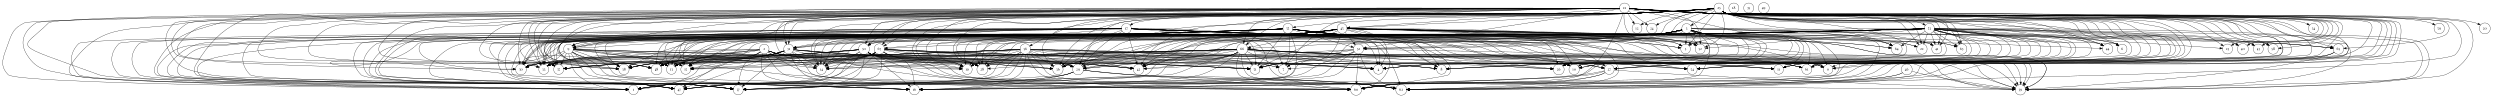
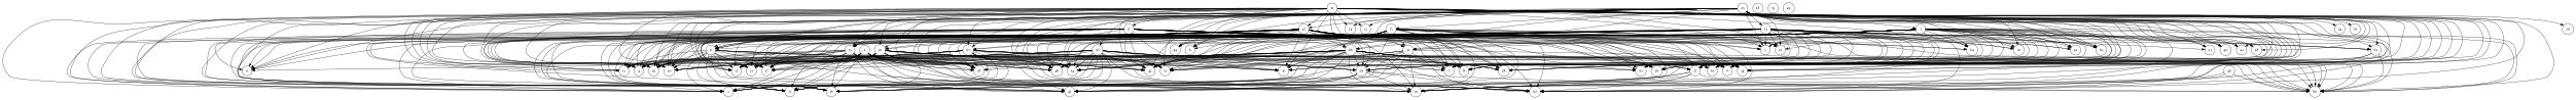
  digraph {
    fontname="Playfair Display"
    splines=true
    node [fontname="Playfair Display" shape=circle]
    edge [fontname="Playfair Display"]
    n1 [label=0]
    n2 [label=1]
    n3 [label=2]
    n4 [label=4]
    n5 [label=13]
    n6 [label=14]
    n7 [label=15]
    n8 [label=16]
    n9 [label=19]
    n10 [label=29]
    n11 [label=30]
    n12 [label=33]
    n13 [label=36]
    n14 [label=37]
    n15 [label=38]
    n16 [label=39]
    n17 [label=42]
    n18 [label=47]
    n19 [label=48]
    n20 [label=51]
    n21 [label=57]
    n22 [label=60]
    n23 [label=62]
    n24 [label=3]
    n25 [label=5]
    n26 [label=7]
    n27 [label=8]
    n28 [label=9]
    n29 [label=10]
    n30 [label=11]
    n31 [label=22]
    n32 [label=26]
    n33 [label=27]
    n34 [label=28]
    n35 [label=31]
    n36 [label=32]
    n37 [label=41]
    n38 [label=52]
    n39 [label=54]
    n40 [label=61]
    n41 [label=63]
    n42 [label=64]
    n43 [label=65]
    n44 [label=6]
    n45 [label=12]
    n46 [label=17]
    n47 [label=18]
    n48 [label=20]
    n49 [label=21]
    n50 [label=23]
    n51 [label=24]
    n52 [label=40]
    n53 [label=43]
    n54 [label=44]
    n55 [label=45]
    n56 [label=50]
    n57 [label=58]
    n58 [label=66]
    n59 [label=67]
    n60 [label=25]
    n61 [label=34]
    n62 [label=53]
    n63 [label=55]
    n64 [label=56]
    n65 [label=59]
    n66 [label=35]
    n67 [label=46]
    n68 [label=49]
    n3 -> n2
    n3 -> n4
    n3 -> n5
    n3 -> n6
    n3 -> n7
    n3 -> n8
    n3 -> n9
    n3 -> n10
    n3 -> n11
    n3 -> n12
    n3 -> n13
    n3 -> n14
    n3 -> n15
    n3 -> n16
    n3 -> n17
    n3 -> n18
    n3 -> n19
    n3 -> n20
    n3 -> n21
    n3 -> n22
    n3 -> n23
    n10 -> n2
    n10 -> n8
    n10 -> n16
    n10 -> n18
    n10 -> n21
    n10 -> n22
    n10 -> n23
    n24 -> n1
    n24 -> n2
    n24 -> n4
    n24 -> n5
    n24 -> n6
    n24 -> n7
    n24 -> n8
    n24 -> n9
    n24 -> n10
    n24 -> n11
    n24 -> n12
    n24 -> n13
    n24 -> n14
    n24 -> n15
    n24 -> n16
    n24 -> n17
    n24 -> n18
    n24 -> n19
    n24 -> n20
    n24 -> n21
    n24 -> n22
    n24 -> n23
    n24 -> n25
    n24 -> n26
    n24 -> n27
    n24 -> n28
    n24 -> n29
    n24 -> n30
    n24 -> n31
    n24 -> n32
    n24 -> n33
    n24 -> n34
    n24 -> n35
    n24 -> n36
    n24 -> n37
    n24 -> n38
    n24 -> n39
    n24 -> n40
    n24 -> n41
    n24 -> n42
    n24 -> n43
    n28 -> n2
    n28 -> n5
    n28 -> n6
    n28 -> n7
    n28 -> n8
    n28 -> n9
    n28 -> n11
    n28 -> n12
    n28 -> n14
    n28 -> n15
    n28 -> n16
    n28 -> n17
    n28 -> n18
    n28 -> n19
    n28 -> n20
    n28 -> n21
    n28 -> n22
    n28 -> n23
    n33 -> n8
    n33 -> n16
    n33 -> n21
    n33 -> n22
    n33 -> n23
    n35 -> n2
    n35 -> n4
    n35 -> n5
    n35 -> n6
    n35 -> n7
    n35 -> n8
    n35 -> n9
    n35 -> n11
    n35 -> n12
    n35 -> n13
    n35 -> n14
    n35 -> n15
    n35 -> n16
    n35 -> n17
    n35 -> n18
    n35 -> n19
    n35 -> n20
    n35 -> n21
    n35 -> n22
    n35 -> n23
    n36 -> n2
    n36 -> n6
    n36 -> n8
    n36 -> n16
    n36 -> n17
    n36 -> n18
    n36 -> n20
    n36 -> n21
    n36 -> n22
    n36 -> n23
    n43 -> n16
    n43 -> n22
    n43 -> n23
    n46 -> n1
    n46 -> n2
    n46 -> n4
    n46 -> n5
    n46 -> n6
    n46 -> n7
    n46 -> n8
    n46 -> n9
    n46 -> n10
    n46 -> n11
    n46 -> n12
    n46 -> n13
    n46 -> n14
    n46 -> n15
    n46 -> n16
    n46 -> n17
    n46 -> n18
    n46 -> n19
    n46 -> n20
    n46 -> n21
    n46 -> n22
    n46 -> n23
    n46 -> n25
    n46 -> n26
    n46 -> n27
    n46 -> n28
    n46 -> n29
    n46 -> n30
    n46 -> n32
    n46 -> n33
    n46 -> n34
    n46 -> n38
    n46 -> n39
    n46 -> n40
    n49 -> n1
    n49 -> n2
    n49 -> n4
    n49 -> n5
    n49 -> n6
    n49 -> n7
    n49 -> n8
+   n49 -> n9
    n49 -> n10
    n49 -> n11
    n49 -> n12
    n49 -> n13
    n49 -> n14
    n49 -> n15
    n49 -> n16
    n49 -> n17
    n49 -> n18
    n49 -> n19
    n49 -> n20
    n49 -> n21
    n49 -> n22
    n49 -> n23
    n49 -> n25
    n49 -> n26
    n49 -> n27
    n49 -> n28
    n49 -> n29
    n49 -> n30
    n49 -> n31
    n49 -> n32
    n49 -> n33
    n49 -> n34
    n49 -> n35
    n49 -> n36
    n49 -> n37
    n49 -> n38
    n49 -> n39
    n49 -> n40
    n49 -> n41
    n49 -> n42
    n49 -> n43
    n49 -> n44
    n49 -> n45
    n49 -> n46
    n49 -> n50
    n49 -> n51
    n49 -> n52
    n49 -> n53
    n49 -> n54
    n49 -> n55
    n49 -> n56
    n49 -> n57
    n49 -> n58
    n49 -> n59
    n55 -> n1
    n55 -> n2
    n55 -> n4
    n55 -> n5
    n55 -> n6
    n55 -> n7
    n55 -> n8
    n55 -> n9
    n55 -> n10
    n55 -> n11
    n55 -> n12
    n55 -> n13
    n55 -> n14
    n55 -> n15
    n55 -> n16
    n55 -> n17
    n55 -> n18
    n55 -> n19
    n55 -> n20
    n55 -> n21
    n55 -> n22
    n55 -> n23
    n55 -> n25
    n55 -> n26
    n55 -> n27
    n55 -> n28
    n55 -> n29
    n55 -> n30
    n55 -> n31
    n55 -> n32
    n55 -> n33
    n55 -> n34
    n55 -> n35
    n55 -> n36
    n55 -> n37
    n55 -> n38
    n55 -> n39
    n55 -> n40
    n55 -> n41
    n55 -> n42
    n55 -> n43
    n55 -> n44
    n55 -> n54
    n55 -> n56
    n55 -> n58
    n55 -> n59
    n56 -> n2
    n56 -> n4
    n56 -> n5
    n56 -> n6
    n56 -> n7
    n56 -> n8
    n56 -> n9
    n56 -> n10
    n56 -> n11
    n56 -> n12
    n56 -> n13
    n56 -> n14
    n56 -> n15
    n56 -> n16
    n56 -> n17
    n56 -> n18
    n56 -> n19
    n56 -> n20
    n56 -> n21
    n56 -> n22
    n56 -> n23
    n56 -> n27
    n56 -> n34
    n58 -> n1
    n58 -> n2
    n58 -> n4
    n58 -> n5
    n58 -> n6
    n58 -> n7
    n58 -> n8
    n58 -> n9
    n58 -> n10
    n58 -> n11
    n58 -> n12
    n58 -> n13
    n58 -> n14
    n58 -> n15
    n58 -> n16
    n58 -> n17
    n58 -> n18
    n58 -> n19
    n58 -> n20
    n58 -> n21
    n58 -> n22
    n58 -> n23
    n58 -> n26
    n58 -> n27
    n58 -> n29
    n58 -> n30
    n58 -> n32
    n58 -> n33
    n58 -> n34
    n58 -> n39
    n58 -> n40
    n59 -> n2
    n59 -> n4
    n59 -> n5
    n59 -> n6
    n59 -> n7
    n59 -> n8
    n59 -> n9
    n59 -> n10
    n59 -> n11
    n59 -> n12
    n59 -> n13
    n59 -> n14
    n59 -> n15
    n59 -> n16
    n59 -> n17
    n59 -> n18
    n59 -> n19
    n59 -> n20
    n59 -> n21
    n59 -> n22
    n59 -> n23
    n59 -> n26
    n59 -> n27
    n59 -> n34
    n60 -> n1
    n60 -> n2
    n60 -> n4
    n60 -> n5
    n60 -> n6
    n60 -> n7
    n60 -> n8
    n60 -> n9
    n60 -> n10
    n60 -> n11
    n60 -> n12
    n60 -> n13
    n60 -> n14
    n60 -> n15
    n60 -> n16
    n60 -> n17
    n60 -> n18
    n60 -> n19
    n60 -> n20
    n60 -> n21
    n60 -> n22
    n60 -> n23
    n60 -> n24
    n60 -> n25
    n60 -> n27
    n60 -> n28
    n60 -> n29
    n60 -> n30
    n60 -> n31
    n60 -> n32
    n60 -> n33
    n60 -> n34
    n60 -> n35
    n60 -> n36
    n60 -> n37
    n60 -> n38
    n60 -> n39
    n60 -> n40
    n60 -> n41
    n60 -> n42
    n60 -> n43
    n60 -> n44
    n60 -> n45
    n60 -> n48
    n60 -> n50
    n60 -> n51
    n60 -> n52
    n60 -> n53
    n60 -> n54
    n60 -> n55
    n60 -> n56
    n60 -> n57
    n60 -> n58
    n60 -> n59
    n60 -> n61
    n60 -> n62
    n60 -> n63
    n60 -> n64
    n60 -> n65
    n62 -> n1
    n62 -> n2
    n62 -> n4
    n62 -> n5
    n62 -> n6
    n62 -> n7
    n62 -> n8
    n62 -> n9
    n62 -> n10
    n62 -> n11
    n62 -> n12
    n62 -> n13
    n62 -> n14
    n62 -> n15
    n62 -> n16
    n62 -> n17
    n62 -> n18
    n62 -> n19
    n62 -> n20
    n62 -> n21
    n62 -> n22
    n62 -> n23
    n62 -> n25
    n62 -> n26
    n62 -> n27
    n62 -> n28
    n62 -> n29
    n62 -> n30
    n62 -> n31
    n62 -> n32
    n62 -> n33
    n62 -> n34
    n62 -> n35
    n62 -> n36
    n62 -> n37
    n62 -> n38
    n62 -> n39
    n62 -> n40
    n62 -> n41
    n62 -> n42
    n62 -> n43
    n62 -> n44
    n62 -> n50
    n62 -> n52
    n62 -> n53
    n62 -> n54
    n62 -> n56
    n62 -> n57
    n62 -> n58
    n62 -> n59
    n63 -> n1
    n63 -> n2
    n63 -> n4
    n63 -> n5
    n63 -> n6
    n63 -> n7
    n63 -> n8
    n63 -> n9
    n63 -> n10
    n63 -> n11
    n63 -> n12
    n63 -> n13
    n63 -> n14
    n63 -> n15
    n63 -> n16
    n63 -> n17
    n63 -> n18
    n63 -> n19
    n63 -> n20
    n63 -> n21
    n63 -> n22
    n63 -> n23
    n63 -> n25
    n63 -> n26
    n63 -> n27
    n63 -> n28
    n63 -> n29
    n63 -> n30
    n63 -> n32
    n63 -> n33
    n63 -> n34
    n63 -> n35
    n63 -> n36
    n63 -> n38
    n63 -> n39
    n63 -> n40
    n63 -> n42
    n64 -> n2
    n64 -> n4
    n64 -> n5
    n64 -> n6
    n64 -> n7
    n64 -> n8
    n64 -> n9
    n64 -> n10
    n64 -> n11
    n64 -> n12
    n64 -> n13
    n64 -> n14
    n64 -> n15
    n64 -> n16
    n64 -> n17
    n64 -> n18
    n64 -> n19
    n64 -> n20
    n64 -> n21
    n64 -> n22
    n64 -> n23
    n64 -> n26
    n64 -> n27
    n64 -> n29
    n64 -> n32
    n64 -> n34
    n67 -> n16
    n67 -> n22
    n67 -> n23
  }
